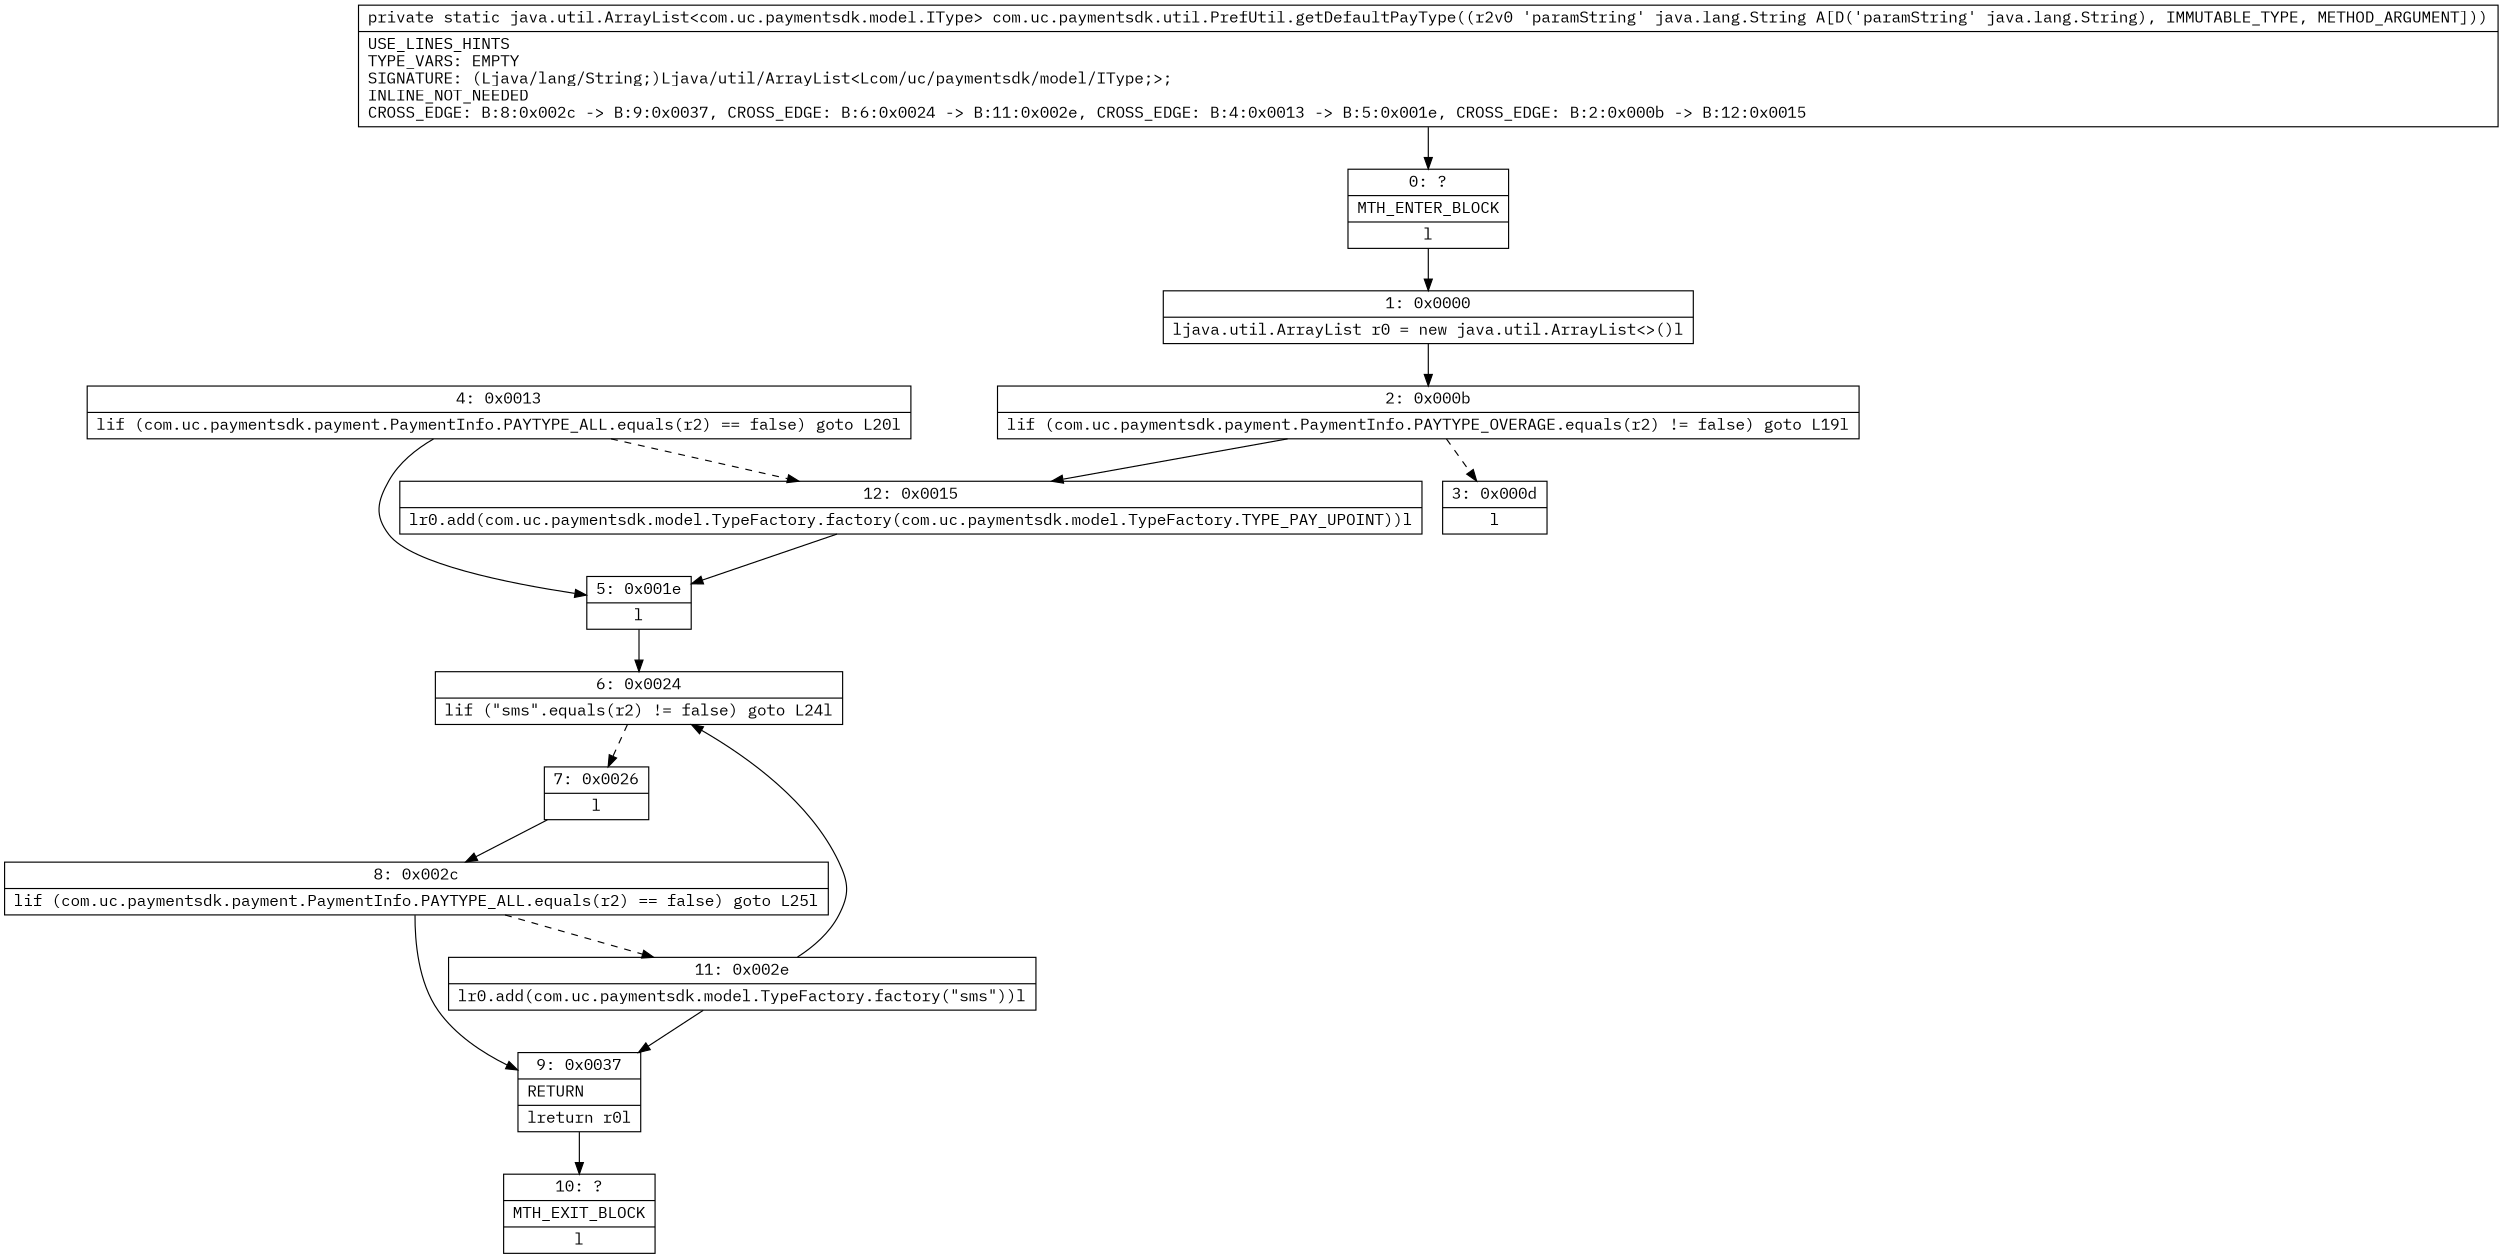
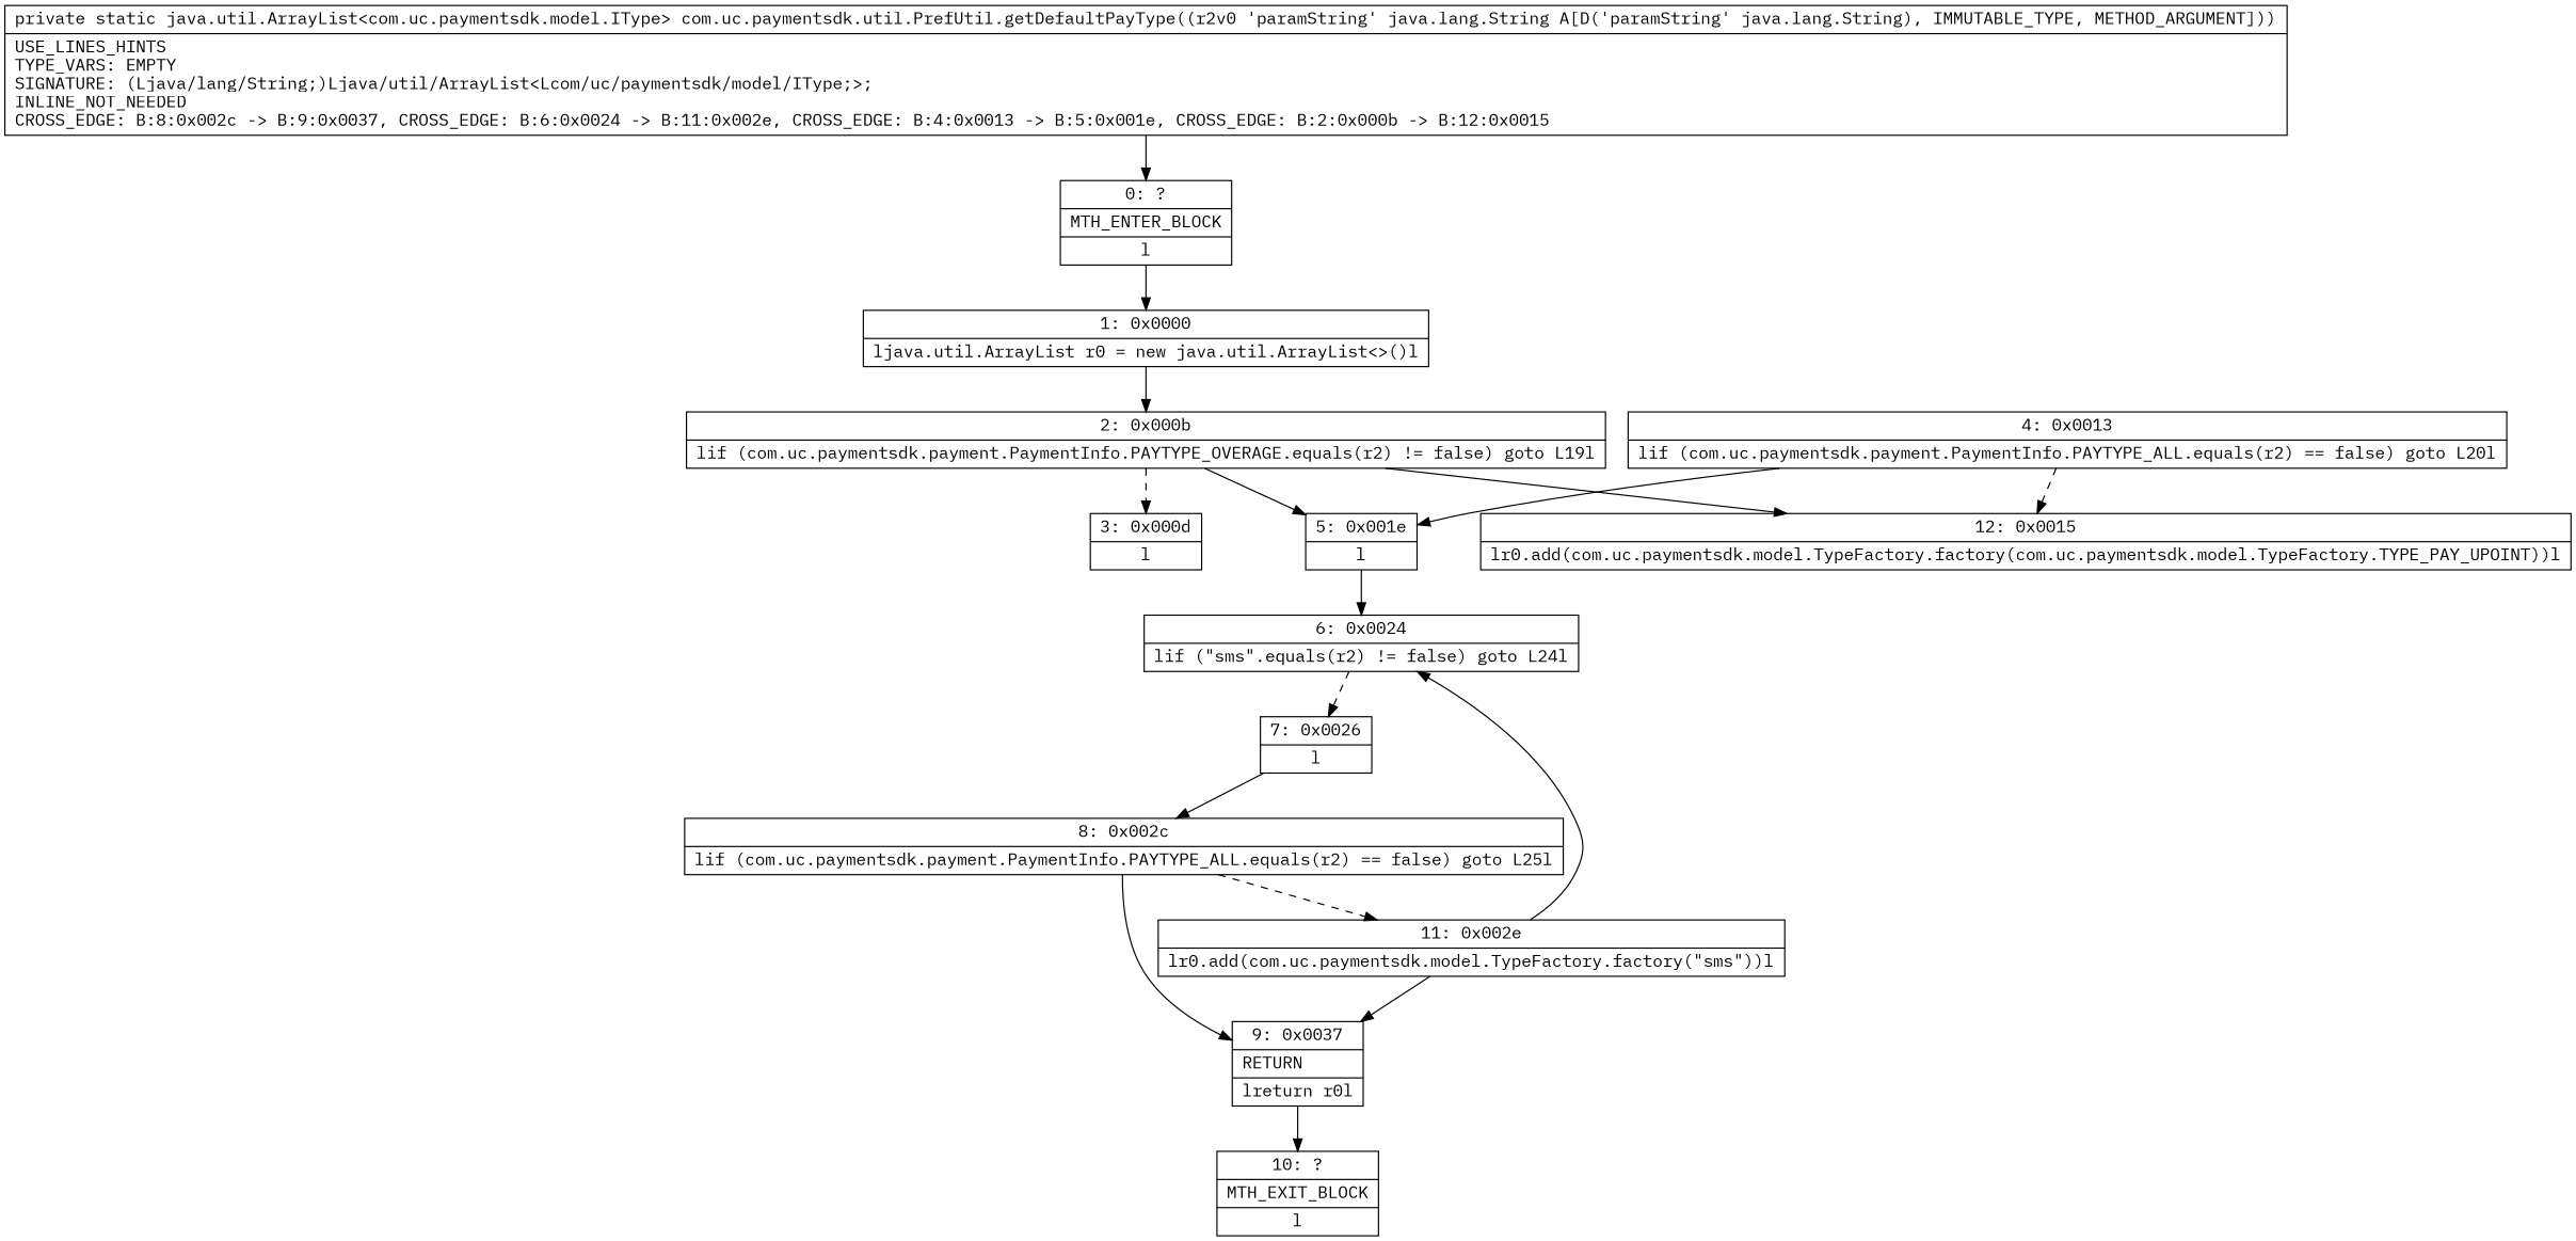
  digraph {
    fontname="IBM Plex Mono"
    node [fontname="IBM Plex Mono" shape=record]
    edge [fontname="IBM Plex Mono"]
    n1 [label="{0\:\ ?|MTH_ENTER_BLOCK\l|l}"]
    n2 [label="{1\:\ 0x0000|ljava.util.ArrayList r0 = new java.util.ArrayList\<\>()l}"]
    n3 [label="{2\:\ 0x000b|lif (com.uc.paymentsdk.payment.PaymentInfo.PAYTYPE_OVERAGE.equals(r2) != false) goto L19l}"]
    n4 [label="{3\:\ 0x000d|l}"]
    n5 [label="{12\:\ 0x0015|lr0.add(com.uc.paymentsdk.model.TypeFactory.factory(com.uc.paymentsdk.model.TypeFactory.TYPE_PAY_UPOINT))l}"]
    n6 [label="{5\:\ 0x001e|l}"]
    n7 [label="{4\:\ 0x0013|lif (com.uc.paymentsdk.payment.PaymentInfo.PAYTYPE_ALL.equals(r2) == false) goto L20l}"]
    n8 [label="{6\:\ 0x0024|lif (\"sms\".equals(r2) != false) goto L24l}"]
    n9 [label="{7\:\ 0x0026|l}"]
    n10 [label="{8\:\ 0x002c|lif (com.uc.paymentsdk.payment.PaymentInfo.PAYTYPE_ALL.equals(r2) == false) goto L25l}"]
    n11 [label="{11\:\ 0x002e|lr0.add(com.uc.paymentsdk.model.TypeFactory.factory(\"sms\"))l}"]
    n12 [label="{9\:\ 0x0037|RETURN\l|lreturn r0l}"]
    n13 [label="{10\:\ ?|MTH_EXIT_BLOCK\l|l}"]
    n14 [label="{private static java.util.ArrayList\<com.uc.paymentsdk.model.IType\> com.uc.paymentsdk.util.PrefUtil.getDefaultPayType((r2v0 'paramString' java.lang.String A[D('paramString' java.lang.String), IMMUTABLE_TYPE, METHOD_ARGUMENT]))  | USE_LINES_HINTS\lTYPE_VARS: EMPTY\lSIGNATURE: (Ljava\/lang\/String;)Ljava\/util\/ArrayList\<Lcom\/uc\/paymentsdk\/model\/IType;\>;\lINLINE_NOT_NEEDED\lCROSS_EDGE: B:8:0x002c \-\> B:9:0x0037, CROSS_EDGE: B:6:0x0024 \-\> B:11:0x002e, CROSS_EDGE: B:4:0x0013 \-\> B:5:0x001e, CROSS_EDGE: B:2:0x000b \-\> B:12:0x0015\l}"]
    n1 -> n2
    n2 -> n3
    n3 -> n4 [style=dashed]
    n3 -> n5
-   n5 -> n6
+   n3 -> n6
    n6 -> n8
    n7 -> n5 [style=dashed]
    n7 -> n6
    n8 -> n9 [style=dashed]
    n9 -> n10
    n10 -> n11 [style=dashed]
    n10 -> n12
    n11 -> n8
    n11 -> n12
    n12 -> n13
    n14 -> n1
  }
